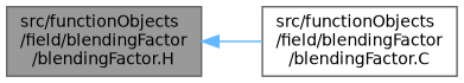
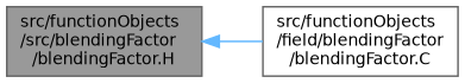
  digraph {
    rankdir=LR
    node [fontname=Helvetica fontsize=10 shape=box style=filled]
-   n1 [color=gray40 fillcolor=grey60 fontcolor=black height=0.2 label="src/functionObjects\l/field/blendingFactor\l/blendingFactor.H" width=0.4]
+   n1 [color=gray40 fillcolor=grey60 fontcolor=black height=0.2 label="src/functionObjects\l/src/blendingFactor\l/blendingFactor.H" width=0.4]
    n2 [color=grey40 fillcolor=white height=0.2 label="src/functionObjects\l/field/blendingFactor\l/blendingFactor.C" width=0.4]
    n1 -> n2 [color=steelblue1 dir=back fontname=Helvetica fontsize=10 labelfontname=Helvetica labelfontsize=10 style=solid]
  }
